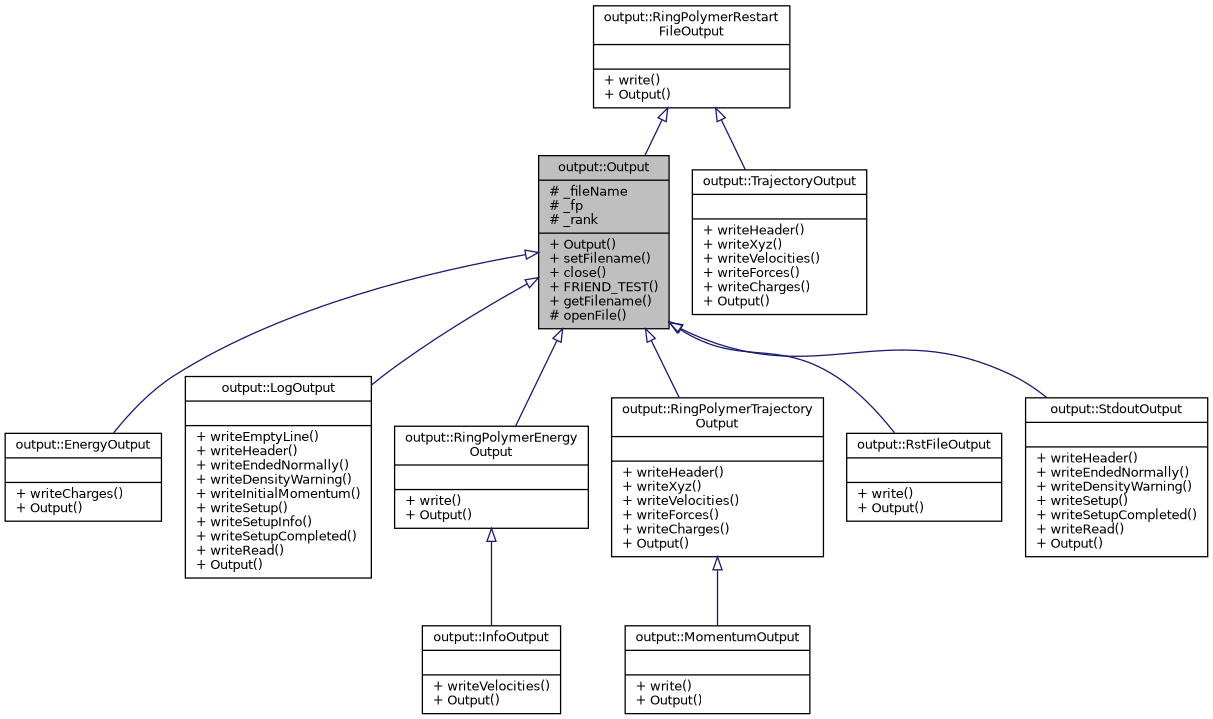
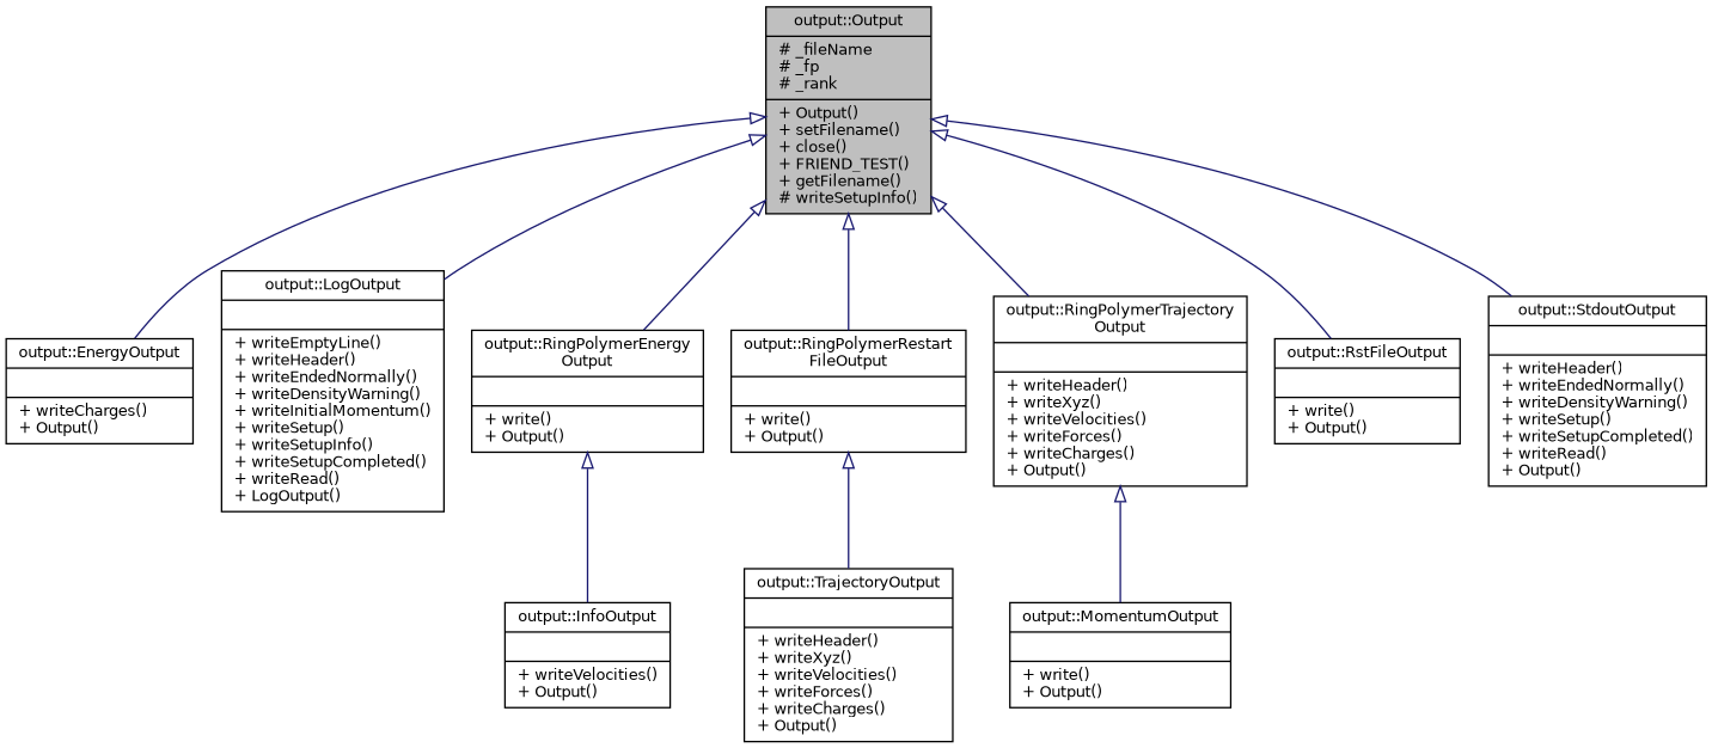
  digraph {
    node [color=black fillcolor=white fontname=Helvetica fontsize=10 shape=record style=filled]
    edge [arrowtail=onormal color=midnightblue dir=back fontname=Helvetica fontsize=10 labelfontname=Helvetica labelfontsize=10 style=solid]
-   n1 [fillcolor=grey75 fontcolor=black height=0.2 label="{output::Output\n|# _fileName\l# _fp\l# _rank\l|+ Output()\l+ setFilename()\l+ close()\l+ FRIEND_TEST()\l+ getFilename()\l# openFile()\l}" width=0.4]
+   n1 [fillcolor=grey75 fontcolor=black height=0.2 label="{output::Output\n|# _fileName\l# _fp\l# _rank\l|+ Output()\l+ setFilename()\l+ close()\l+ FRIEND_TEST()\l+ getFilename()\l# writeSetupInfo()\l}" width=0.4]
    n2 [height=0.2 label="{output::EnergyOutput\n||+ writeCharges()\l+ Output()\l}" width=0.4]
-   n3 [height=0.2 label="{output::LogOutput\n||+ writeEmptyLine()\l+ writeHeader()\l+ writeEndedNormally()\l+ writeDensityWarning()\l+ writeInitialMomentum()\l+ writeSetup()\l+ writeSetupInfo()\l+ writeSetupCompleted()\l+ writeRead()\l+ Output()\l}" width=0.4]
+   n3 [height=0.2 label="{output::LogOutput\n||+ writeEmptyLine()\l+ writeHeader()\l+ writeEndedNormally()\l+ writeDensityWarning()\l+ writeInitialMomentum()\l+ writeSetup()\l+ writeSetupInfo()\l+ writeSetupCompleted()\l+ writeRead()\l+ LogOutput()\l}" width=0.4]
    n4 [height=0.2 label="{output::RingPolymerEnergy\lOutput\n||+ write()\l+ Output()\l}" width=0.4]
    n5 [height=0.2 label="{output::RingPolymerRestart\lFileOutput\n||+ write()\l+ Output()\l}" width=0.4]
    n6 [height=0.2 label="{output::RingPolymerTrajectory\lOutput\n||+ writeHeader()\l+ writeXyz()\l+ writeVelocities()\l+ writeForces()\l+ writeCharges()\l+ Output()\l}" width=0.4]
    n7 [height=0.2 label="{output::RstFileOutput\n||+ write()\l+ Output()\l}" width=0.4]
    n8 [height=0.2 label="{output::StdoutOutput\n||+ writeHeader()\l+ writeEndedNormally()\l+ writeDensityWarning()\l+ writeSetup()\l+ writeSetupCompleted()\l+ writeRead()\l+ Output()\l}" width=0.4]
    n9 [height=0.2 label="{output::InfoOutput\n||+ writeVelocities()\l+ Output()\l}" width=0.4]
    n10 [height=0.2 label="{output::MomentumOutput\n||+ write()\l+ Output()\l}" width=0.4]
    n11 [height=0.2 label="{output::TrajectoryOutput\n||+ writeHeader()\l+ writeXyz()\l+ writeVelocities()\l+ writeForces()\l+ writeCharges()\l+ Output()\l}" width=0.4]
    n1 -> n2
    n1 -> n3
    n1 -> n4
-   n5 -> n1
+   n1 -> n5
    n1 -> n6
    n1 -> n7
    n1 -> n8
    n4 -> n9
    n5 -> n11
    n6 -> n10
  }
